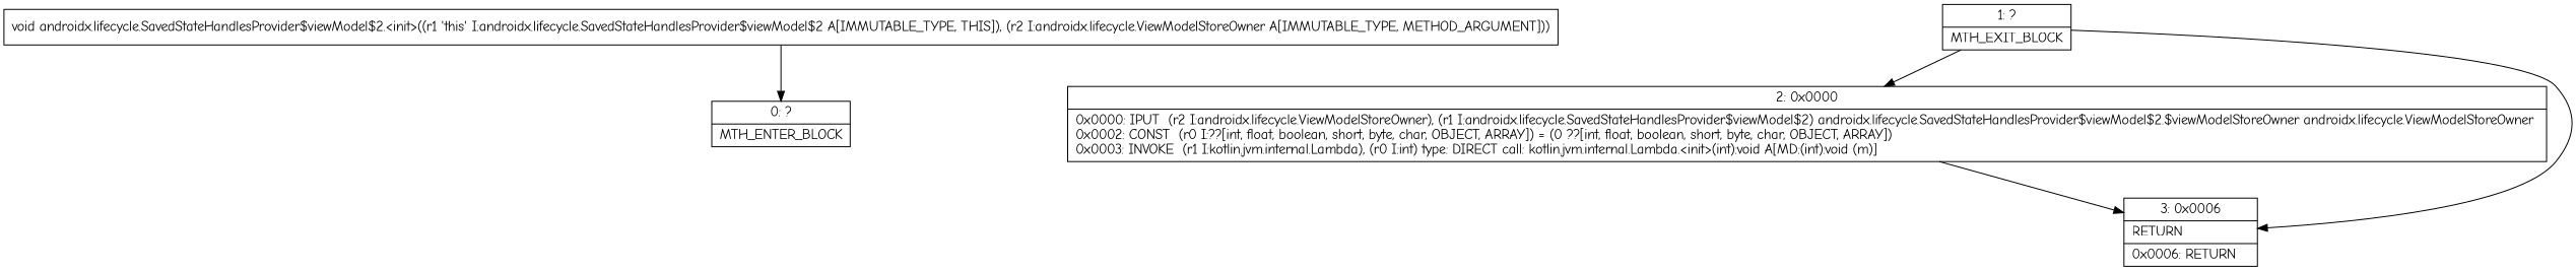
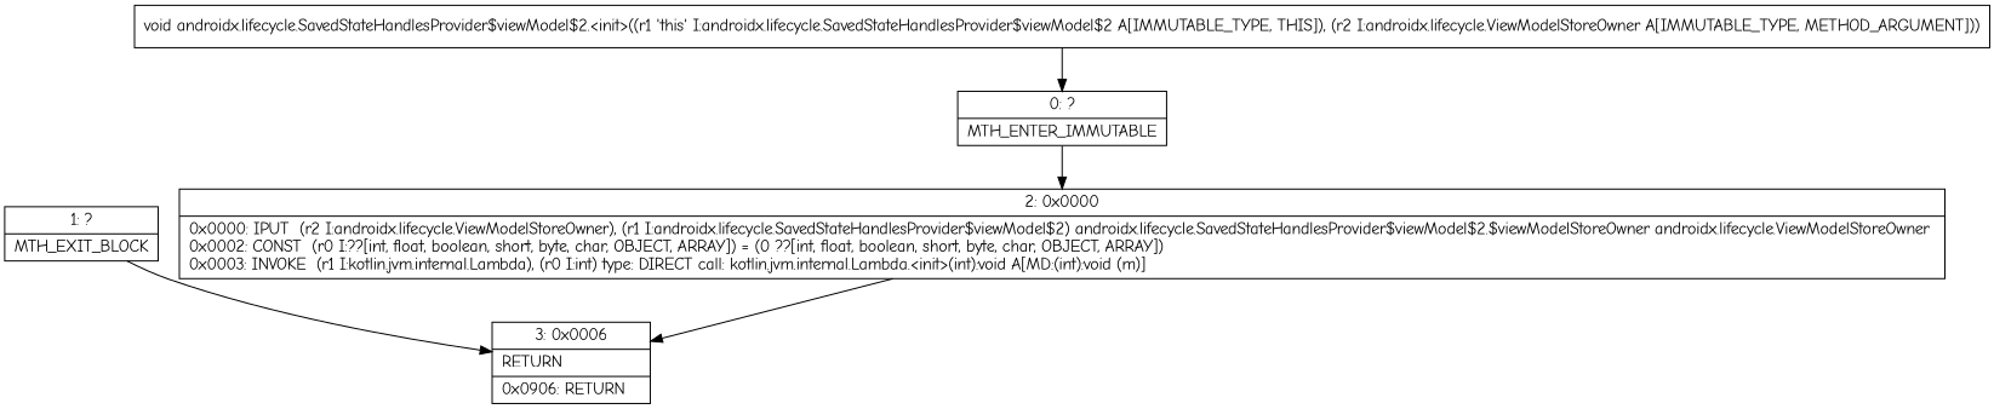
  digraph {
    fontname="Comic Neue"
    node [fontname="Comic Neue" shape=record]
    edge [fontname="Comic Neue"]
-   n1 [label="{0\:\ ?|MTH_ENTER_BLOCK\l}"]
+   n1 [label="{0\:\ ?|MTH_ENTER_IMMUTABLE\l}"]
    n2 [label="{2\:\ 0x0000|0x0000: IPUT  (r2 I:androidx.lifecycle.ViewModelStoreOwner), (r1 I:androidx.lifecycle.SavedStateHandlesProvider$viewModel$2) androidx.lifecycle.SavedStateHandlesProvider$viewModel$2.$viewModelStoreOwner androidx.lifecycle.ViewModelStoreOwner \l0x0002: CONST  (r0 I:??[int, float, boolean, short, byte, char, OBJECT, ARRAY]) = (0 ??[int, float, boolean, short, byte, char, OBJECT, ARRAY]) \l0x0003: INVOKE  (r1 I:kotlin.jvm.internal.Lambda), (r0 I:int) type: DIRECT call: kotlin.jvm.internal.Lambda.\<init\>(int):void A[MD:(int):void (m)]\l}"]
-   n3 [label="{3\:\ 0x0006|RETURN\l|0x0006: RETURN   \l}"]
+   n3 [label="{3\:\ 0x0006|RETURN\l|0x0906: RETURN   \l}"]
    n4 [label="{1\:\ ?|MTH_EXIT_BLOCK\l}"]
    n5 [label="{void androidx.lifecycle.SavedStateHandlesProvider$viewModel$2.\<init\>((r1 'this' I:androidx.lifecycle.SavedStateHandlesProvider$viewModel$2 A[IMMUTABLE_TYPE, THIS]), (r2 I:androidx.lifecycle.ViewModelStoreOwner A[IMMUTABLE_TYPE, METHOD_ARGUMENT])) }"]
-   n4 -> n2
+   n1 -> n2
    n2 -> n3
    n4 -> n3
    n5 -> n1
  }
